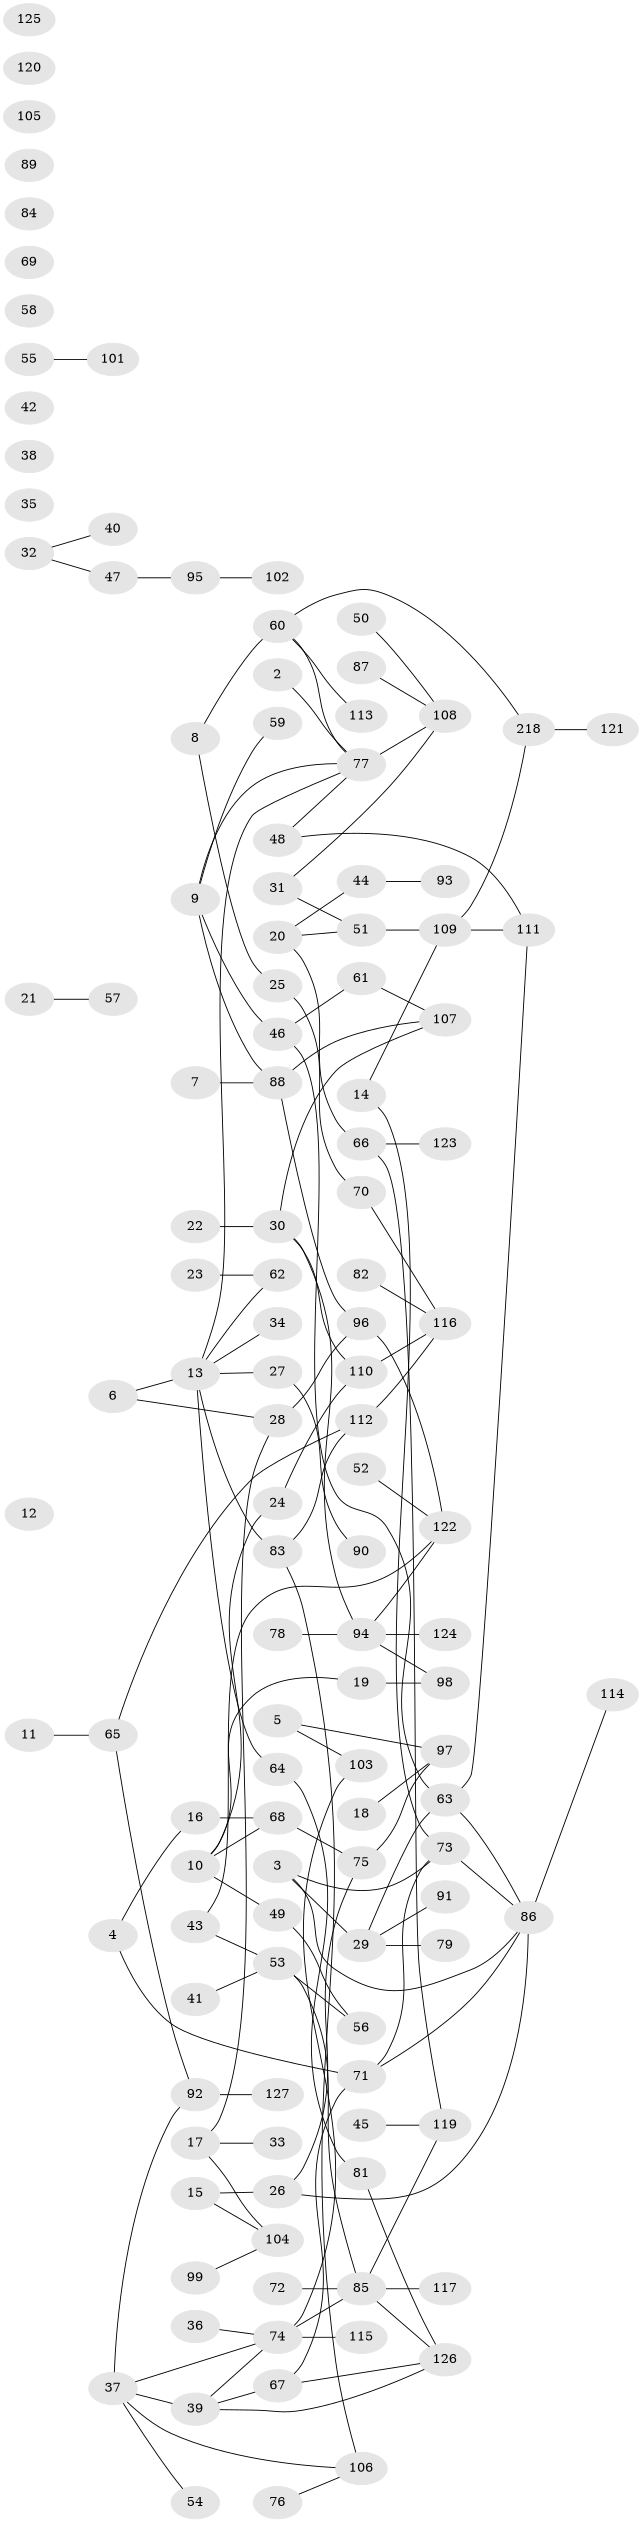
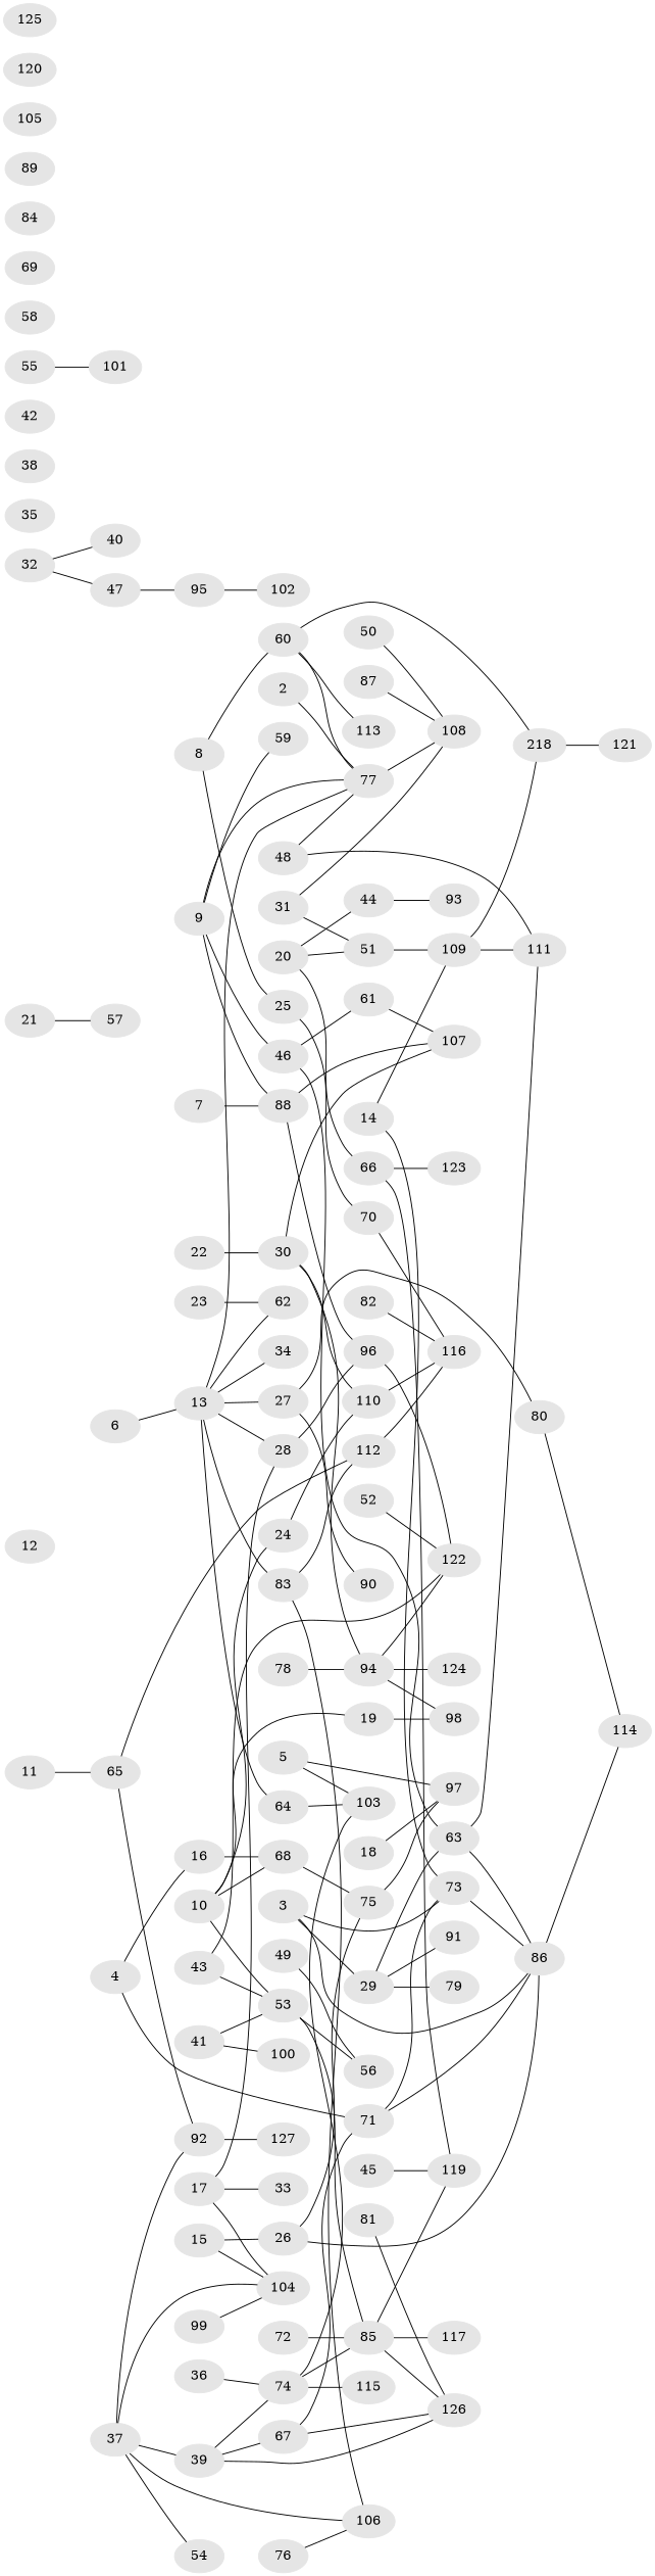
  graph {
    rankdir=LR
    node [color=gray90 style=filled]
    15
    26
    104
    2
    77
    108
    3
    29
    86
    73
    63
    79
    91
    114
    4
    16
    71
    68
    5
    97
    103
    6
    13
    27
    28
    34
    62
    64
    83
    7
    88
    96
    107
    8
    25
    60
    70
    113
    n39 [label=218]
    9
    46
    59
    61
    10
    19
    24
    53
    98
    110
    56
    85
    75
    11
    65
    92
    112
    12
+   80
    90
    81
    106
    14
    109
    111
    17
    33
    18
    20
    44
    51
    66
    93
    119
    123
    21
    57
    22
    30
    94
    23
    116
    122
    124
    31
    32
    40
    47
    95
    35
    36
    74
    115
    37
    39
    54
    67
    126
    127
    38
    45
    41
+   100
    42
    43
    102
    48
    49
    50
    52
    117
    55
    101
    58
    121
    69
    72
    76
    78
    82
    84
    87
    89
    99
    105
    120
    125
    15 -- 26
    15 -- 104
    26 -- 86
    26 -- 75
    2 -- 77
    77 -- 108
    3 -- 29
    3 -- 86
    3 -- 73
    29 -- 63
    29 -- 79
    29 -- 91
    86 -- 114
    73 -- 86
    63 -- 86
    63 -- 111
    4 -- 16
    4 -- 71
    16 -- 68
    71 -- 86
    71 -- 73
    68 -- 75
    5 -- 97
    5 -- 103
    6 -- 13
    13 -- 77
    13 -- 27
-   6 -- 28
+   13 -- 28
    13 -- 34
    13 -- 62
    13 -- 64
    13 -- 83
+   27 -- 80
    27 -- 90
    28 -- 96
-   64 -- 81
+   64 -- 103
    83 -- 112
    83 -- 106
    7 -- 88
    88 -- 96
    88 -- 107
    96 -- 122
    8 -- 25
    8 -- 60
    25 -- 70
    60 -- 77
    60 -- 113
    60 -- n39
    70 -- 116
    n39 -- 121
    9 -- 77
    9 -- 88
    9 -- 46
    9 -- 59
    46 -- 63
    46 -- 61
    61 -- 107
    10 -- 68
    10 -- 19
    10 -- 24
-   10 -- 49
+   10 -- 53
    19 -- 98
    24 -- 110
    53 -- 56
    53 -- 85
    110 -- 116
    85 -- 119
    85 -- 126
    85 -- 117
    75 -- 97
    11 -- 65
    65 -- 92
    65 -- 112
    92 -- 127
    112 -- 116
+   80 -- 114
    81 -- 126
    14 -- 73
    14 -- 109
    109 -- n39
    109 -- 111
    17 -- 104
    17 -- 28
    17 -- 33
    18 -- 97
    20 -- 44
    20 -- 51
    20 -- 66
    44 -- 93
    51 -- 109
    66 -- 119
    66 -- 123
    21 -- 57
    22 -- 30
    30 -- 107
    30 -- 110
    30 -- 94
    94 -- 98
    94 -- 122
    94 -- 124
    23 -- 62
    31 -- 108
    31 -- 51
    32 -- 40
    32 -- 47
    47 -- 95
    95 -- 102
    36 -- 74
    74 -- 103
    74 -- 85
    74 -- 115
-   37 -- 74
+   37 -- 104
    37 -- 92
    37 -- 106
    37 -- 39
    37 -- 54
    39 -- 74
    39 -- 67
    39 -- 126
    67 -- 71
    67 -- 126
    45 -- 119
    41 -- 53
+   41 -- 100
    43 -- 53
    43 -- 122
    48 -- 77
    48 -- 111
    49 -- 56
    50 -- 108
    52 -- 122
    55 -- 101
    72 -- 85
    76 -- 106
    78 -- 94
    82 -- 116
    87 -- 108
    99 -- 104
  }
